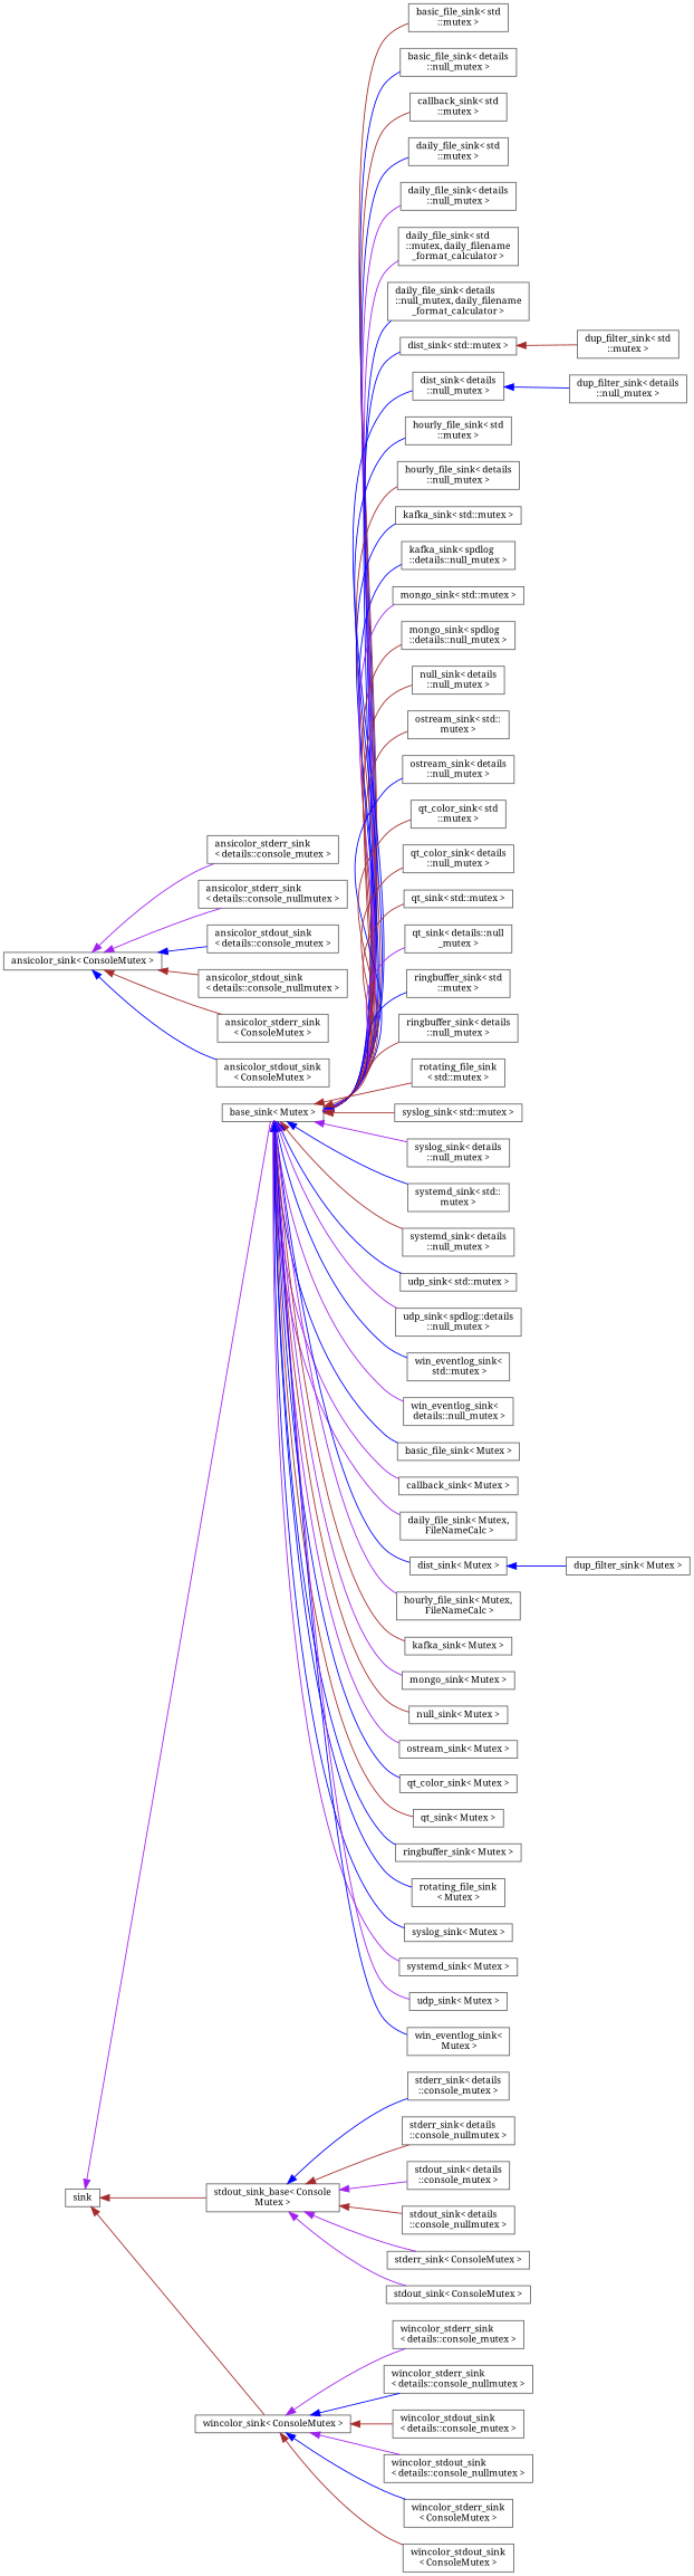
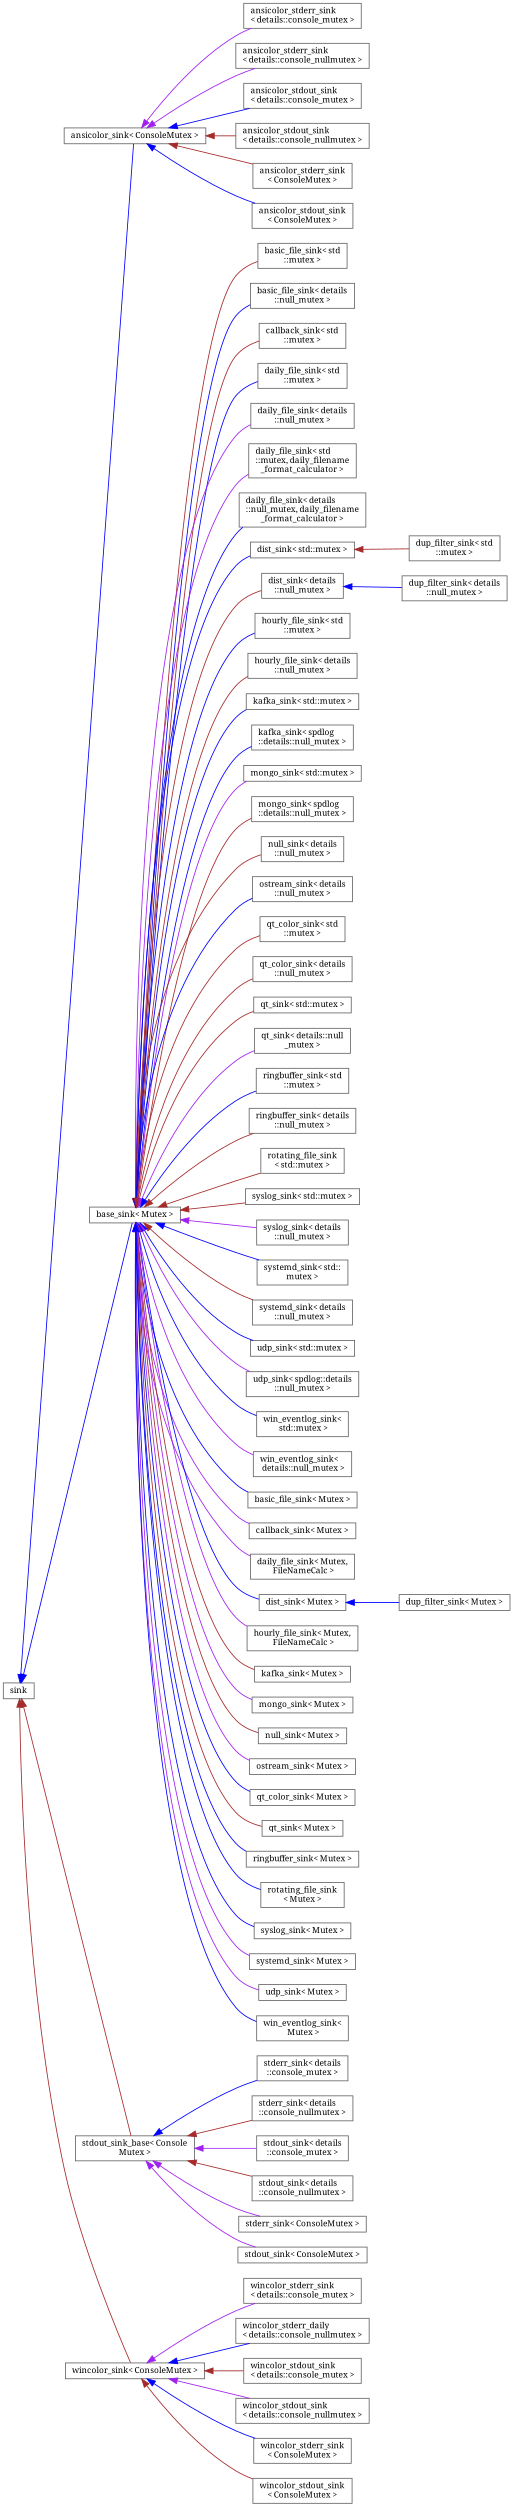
  digraph {
    fontname="Noto Serif"
    rankdir=LR
    node [color=grey40 fillcolor=white fontname="Noto Serif" fontsize=10 shape=box style=filled]
    edge [color=blue dir=back fontname="Noto Serif" fontsize=10 labelfontname=Helvetica labelfontsize=10 style=solid]
    n1 [height=0.2 label=sink width=0.4]
    n2 [height=0.2 label="ansicolor_sink\< ConsoleMutex \>" width=0.4]
    n3 [height=0.2 label="base_sink\< Mutex \>" width=0.4]
    n4 [height=0.2 label="stdout_sink_base\< Console\lMutex \>" width=0.4]
    n5 [height=0.2 label="wincolor_sink\< ConsoleMutex \>" width=0.4]
    n6 [height=0.2 label="ansicolor_stderr_sink\l\< details::console_mutex \>" width=0.4]
    n7 [height=0.2 label="ansicolor_stderr_sink\l\< details::console_nullmutex \>" width=0.4]
    n8 [height=0.2 label="ansicolor_stdout_sink\l\< details::console_mutex \>" width=0.4]
    n9 [height=0.2 label="ansicolor_stdout_sink\l\< details::console_nullmutex \>" width=0.4]
    n10 [height=0.2 label="ansicolor_stderr_sink\l\< ConsoleMutex \>" width=0.4]
    n11 [height=0.2 label="ansicolor_stdout_sink\l\< ConsoleMutex \>" width=0.4]
    n12 [height=0.2 label="basic_file_sink\< std\l::mutex \>" width=0.4]
    n13 [height=0.2 label="basic_file_sink\< details\l::null_mutex \>" width=0.4]
    n14 [height=0.2 label="callback_sink\< std\l::mutex \>" width=0.4]
    n15 [height=0.2 label="daily_file_sink\< std\l::mutex \>" width=0.4]
    n16 [height=0.2 label="daily_file_sink\< details\l::null_mutex \>" width=0.4]
    n17 [height=0.2 label="daily_file_sink\< std\l::mutex, daily_filename\l_format_calculator \>" width=0.4]
    n18 [height=0.2 label="daily_file_sink\< details\l::null_mutex, daily_filename\l_format_calculator \>" width=0.4]
    n19 [height=0.2 label="dist_sink\< std::mutex \>" width=0.4]
    n20 [height=0.2 label="dist_sink\< details\l::null_mutex \>" width=0.4]
    n21 [height=0.2 label="hourly_file_sink\< std\l::mutex \>" width=0.4]
    n22 [height=0.2 label="hourly_file_sink\< details\l::null_mutex \>" width=0.4]
    n23 [height=0.2 label="kafka_sink\< std::mutex \>" width=0.4]
    n24 [height=0.2 label="kafka_sink\< spdlog\l::details::null_mutex \>" width=0.4]
    n25 [height=0.2 label="mongo_sink\< std::mutex \>" width=0.4]
    n26 [height=0.2 label="mongo_sink\< spdlog\l::details::null_mutex \>" width=0.4]
    n27 [height=0.2 label="null_sink\< details\l::null_mutex \>" width=0.4]
-   n28 [height=0.2 label="ostream_sink\< std::\lmutex \>" width=0.4]
    n29 [height=0.2 label="ostream_sink\< details\l::null_mutex \>" width=0.4]
    n30 [height=0.2 label="qt_color_sink\< std\l::mutex \>" width=0.4]
    n31 [height=0.2 label="qt_color_sink\< details\l::null_mutex \>" width=0.4]
    n32 [height=0.2 label="qt_sink\< std::mutex \>" width=0.4]
    n33 [height=0.2 label="qt_sink\< details::null\l_mutex \>" width=0.4]
    n34 [height=0.2 label="ringbuffer_sink\< std\l::mutex \>" width=0.4]
    n35 [height=0.2 label="ringbuffer_sink\< details\l::null_mutex \>" width=0.4]
    n36 [height=0.2 label="rotating_file_sink\l\< std::mutex \>" width=0.4]
    n37 [height=0.2 label="syslog_sink\< std::mutex \>" width=0.4]
    n38 [height=0.2 label="syslog_sink\< details\l::null_mutex \>" width=0.4]
    n39 [height=0.2 label="systemd_sink\< std::\lmutex \>" width=0.4]
    n40 [height=0.2 label="systemd_sink\< details\l::null_mutex \>" width=0.4]
    n41 [height=0.2 label="udp_sink\< std::mutex \>" width=0.4]
    n42 [height=0.2 label="udp_sink\< spdlog::details\l::null_mutex \>" width=0.4]
    n43 [height=0.2 label="win_eventlog_sink\<\l std::mutex \>" width=0.4]
    n44 [height=0.2 label="win_eventlog_sink\<\l details::null_mutex \>" width=0.4]
    n45 [height=0.2 label="basic_file_sink\< Mutex \>" width=0.4]
    n46 [height=0.2 label="callback_sink\< Mutex \>" width=0.4]
    n47 [height=0.2 label="daily_file_sink\< Mutex,\l FileNameCalc \>" width=0.4]
    n48 [height=0.2 label="dist_sink\< Mutex \>" width=0.4]
    n49 [height=0.2 label="hourly_file_sink\< Mutex,\l FileNameCalc \>" width=0.4]
    n50 [height=0.2 label="kafka_sink\< Mutex \>" width=0.4]
    n51 [height=0.2 label="mongo_sink\< Mutex \>" width=0.4]
    n52 [height=0.2 label="null_sink\< Mutex \>" width=0.4]
    n53 [height=0.2 label="ostream_sink\< Mutex \>" width=0.4]
    n54 [height=0.2 label="qt_color_sink\< Mutex \>" width=0.4]
    n55 [height=0.2 label="qt_sink\< Mutex \>" width=0.4]
    n56 [height=0.2 label="ringbuffer_sink\< Mutex \>" width=0.4]
    n57 [height=0.2 label="rotating_file_sink\l\< Mutex \>" width=0.4]
    n58 [height=0.2 label="syslog_sink\< Mutex \>" width=0.4]
    n59 [height=0.2 label="systemd_sink\< Mutex \>" width=0.4]
    n60 [height=0.2 label="udp_sink\< Mutex \>" width=0.4]
    n61 [height=0.2 label="win_eventlog_sink\<\l Mutex \>" width=0.4]
    n62 [height=0.2 label="stderr_sink\< details\l::console_mutex \>" width=0.4]
    n63 [height=0.2 label="stderr_sink\< details\l::console_nullmutex \>" width=0.4]
    n64 [height=0.2 label="stdout_sink\< details\l::console_mutex \>" width=0.4]
    n65 [height=0.2 label="stdout_sink\< details\l::console_nullmutex \>" width=0.4]
    n66 [height=0.2 label="stderr_sink\< ConsoleMutex \>" width=0.4]
    n67 [height=0.2 label="stdout_sink\< ConsoleMutex \>" width=0.4]
    n68 [height=0.2 label="wincolor_stderr_sink\l\< details::console_mutex \>" width=0.4]
-   n69 [height=0.2 label="wincolor_stderr_sink\l\< details::console_nullmutex \>" width=0.4]
+   n69 [height=0.2 label="wincolor_stderr_daily\l\< details::console_nullmutex \>" width=0.4]
    n70 [height=0.2 label="wincolor_stdout_sink\l\< details::console_mutex \>" width=0.4]
    n71 [height=0.2 label="wincolor_stdout_sink\l\< details::console_nullmutex \>" width=0.4]
    n72 [height=0.2 label="wincolor_stderr_sink\l\< ConsoleMutex \>" width=0.4]
    n73 [height=0.2 label="wincolor_stdout_sink\l\< ConsoleMutex \>" width=0.4]
    n74 [height=0.2 label="dup_filter_sink\< std\l::mutex \>" width=0.4]
    n75 [height=0.2 label="dup_filter_sink\< details\l::null_mutex \>" width=0.4]
    n76 [height=0.2 label="dup_filter_sink\< Mutex \>" width=0.4]
-   n1 -> n3 [color=purple]
+   n1 -> n2
+   n1 -> n3
    n1 -> n4 [color=brown]
    n1 -> n5 [color=brown]
    n2 -> n6 [color=purple]
    n2 -> n7 [color=purple]
    n2 -> n8
    n2 -> n9 [color=brown]
    n2 -> n10 [color=brown]
    n2 -> n11
    n3 -> n12 [color=brown]
    n3 -> n13
    n3 -> n14 [color=brown]
    n3 -> n15
    n3 -> n16 [color=purple]
    n3 -> n17 [color=purple]
    n3 -> n18
    n3 -> n19
-   n3 -> n20
+   n3 -> n20 [color=brown]
    n3 -> n21
    n3 -> n22 [color=brown]
    n3 -> n23
    n3 -> n24
    n3 -> n25 [color=purple]
    n3 -> n26 [color=brown]
    n3 -> n27 [color=brown]
-   n3 -> n28 [color=brown]
    n3 -> n29
    n3 -> n30 [color=brown]
    n3 -> n31 [color=brown]
    n3 -> n32 [color=brown]
    n3 -> n33 [color=purple]
    n3 -> n34
    n3 -> n35 [color=brown]
    n3 -> n36 [color=brown]
    n3 -> n37 [color=brown]
    n3 -> n38 [color=purple]
    n3 -> n39
    n3 -> n40 [color=brown]
    n3 -> n41
    n3 -> n42 [color=purple]
    n3 -> n43
    n3 -> n44 [color=purple]
    n3 -> n45
    n3 -> n46 [color=purple]
    n3 -> n47 [color=purple]
    n3 -> n48
    n3 -> n49 [color=purple]
    n3 -> n50 [color=brown]
    n3 -> n51 [color=purple]
    n3 -> n52 [color=brown]
    n3 -> n53 [color=purple]
    n3 -> n54
    n3 -> n55 [color=brown]
    n3 -> n56
    n3 -> n57
    n3 -> n58
    n3 -> n59 [color=purple]
    n3 -> n60 [color=purple]
    n3 -> n61
    n4 -> n62
    n4 -> n63 [color=brown]
    n4 -> n64 [color=purple]
    n4 -> n65 [color=brown]
    n4 -> n66 [color=purple]
    n4 -> n67 [color=purple]
    n5 -> n68 [color=purple]
    n5 -> n69
    n5 -> n70 [color=brown]
    n5 -> n71 [color=purple]
    n5 -> n72
    n5 -> n73 [color=brown]
    n19 -> n74 [color=brown]
    n20 -> n75
    n48 -> n76
  }
